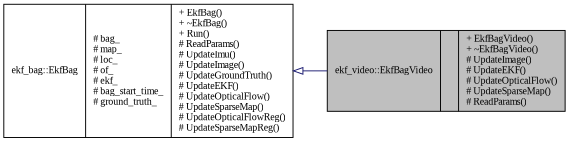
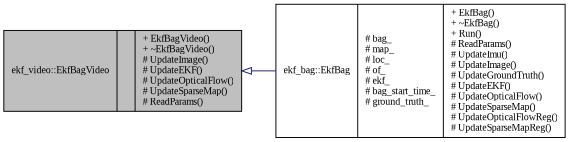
  digraph {
    rankdir=LR
    fontname="Liberation Serif"
    node [color=black fontname="Liberation Serif" fontsize=10 shape=record style=filled]
    n1 [fillcolor=grey75 fontcolor=black height=0.2 label="{ekf_video::EkfBagVideo\n||+ EkfBagVideo()\l+ ~EkfBagVideo()\l# UpdateImage()\l# UpdateEKF()\l# UpdateOpticalFlow()\l# UpdateSparseMap()\l# ReadParams()\l}" width=0.4]
    n2 [fillcolor=white height=0.2 label="{ekf_bag::EkfBag\n|# bag_\l# map_\l# loc_\l# of_\l# ekf_\l# bag_start_time_\l# ground_truth_\l|+ EkfBag()\l+ ~EkfBag()\l+ Run()\l# ReadParams()\l# UpdateImu()\l# UpdateImage()\l# UpdateGroundTruth()\l# UpdateEKF()\l# UpdateOpticalFlow()\l# UpdateSparseMap()\l# UpdateOpticalFlowReg()\l# UpdateSparseMapReg()\l}" width=0.4]
-   n2 -> n1 [arrowtail=onormal color=midnightblue dir=back fontname="Liberation Serif" fontsize=10 labelfontname=Helvetica labelfontsize=10 style=solid]
+   n1 -> n2 [arrowtail=onormal color=midnightblue dir=back fontname="Liberation Serif" fontsize=10 labelfontname=Helvetica labelfontsize=10 style=solid]
  }
